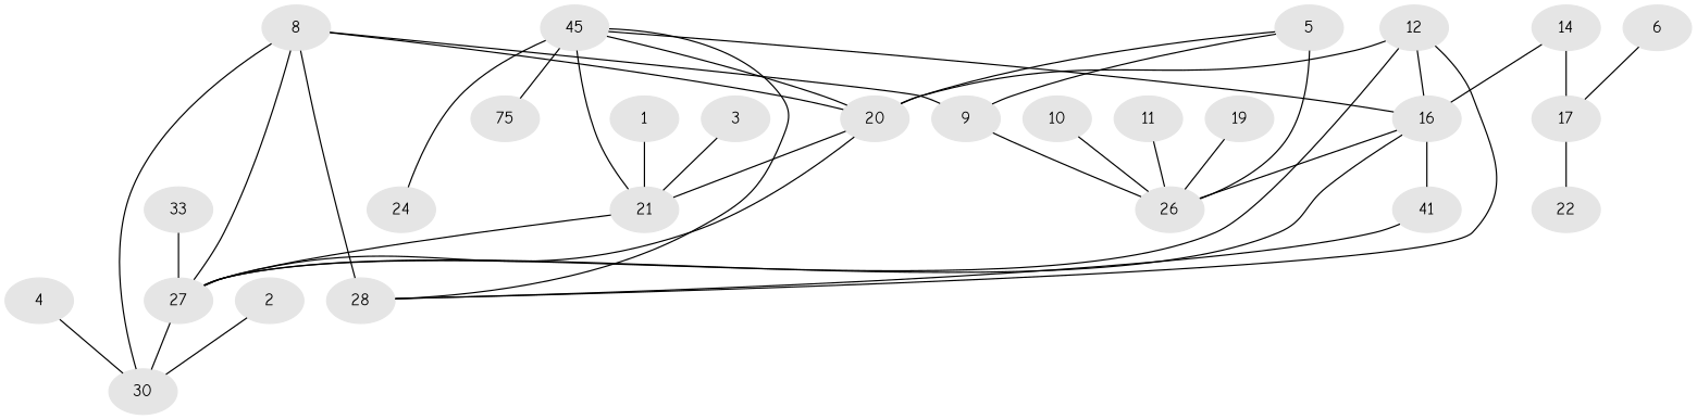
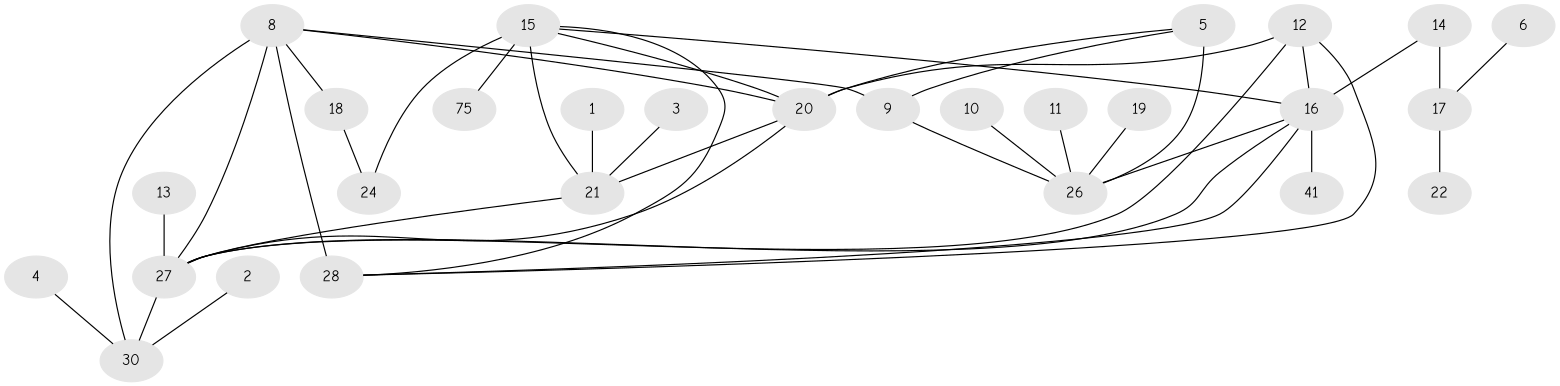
  graph {
    fontname="Comic Neue"
    node [color=gray90 fontname="Comic Neue" style=filled]
    edge [fontname="Comic Neue" weight=1.0]
    1
    21
    27
    2
    30
    3
    4
-   15 [label=45]
+   15
    20
    28
    16
    24
    n13 [label=75]
    5
    9
    26
    6
    17
    22
    8
+   18
    10
    11
    12
    n25 [label=41]
-   13 [label=33]
+   13
    14
    19
    1 -- 21
    21 -- 27
    27 -- 30 [weight=3.0]
    2 -- 30
    3 -- 21
    4 -- 30
    15 -- 21 [weight=3.0]
    15 -- 20
    15 -- 28
    15 -- 16
    15 -- 24
    15 -- n13
    20 -- 21 [weight=3.0]
    20 -- 27
    16 -- 27
-   n25 -- 28
+   16 -- 28
    16 -- 26
    16 -- n25
    5 -- 20
    5 -- 9
    5 -- 26 [weight=3.0]
    9 -- 26 [weight=3.0]
    6 -- 17
    17 -- 22
    8 -- 27
    8 -- 30 [weight=3.0]
    8 -- 20
    8 -- 28 [weight=6.0]
    8 -- 9
+   8 -- 18
+   18 -- 24
    10 -- 26
    11 -- 26
    12 -- 27
    12 -- 20
    12 -- 28
    12 -- 16
    13 -- 27
    14 -- 16
    14 -- 17 [weight=6.0]
    19 -- 26
  }
